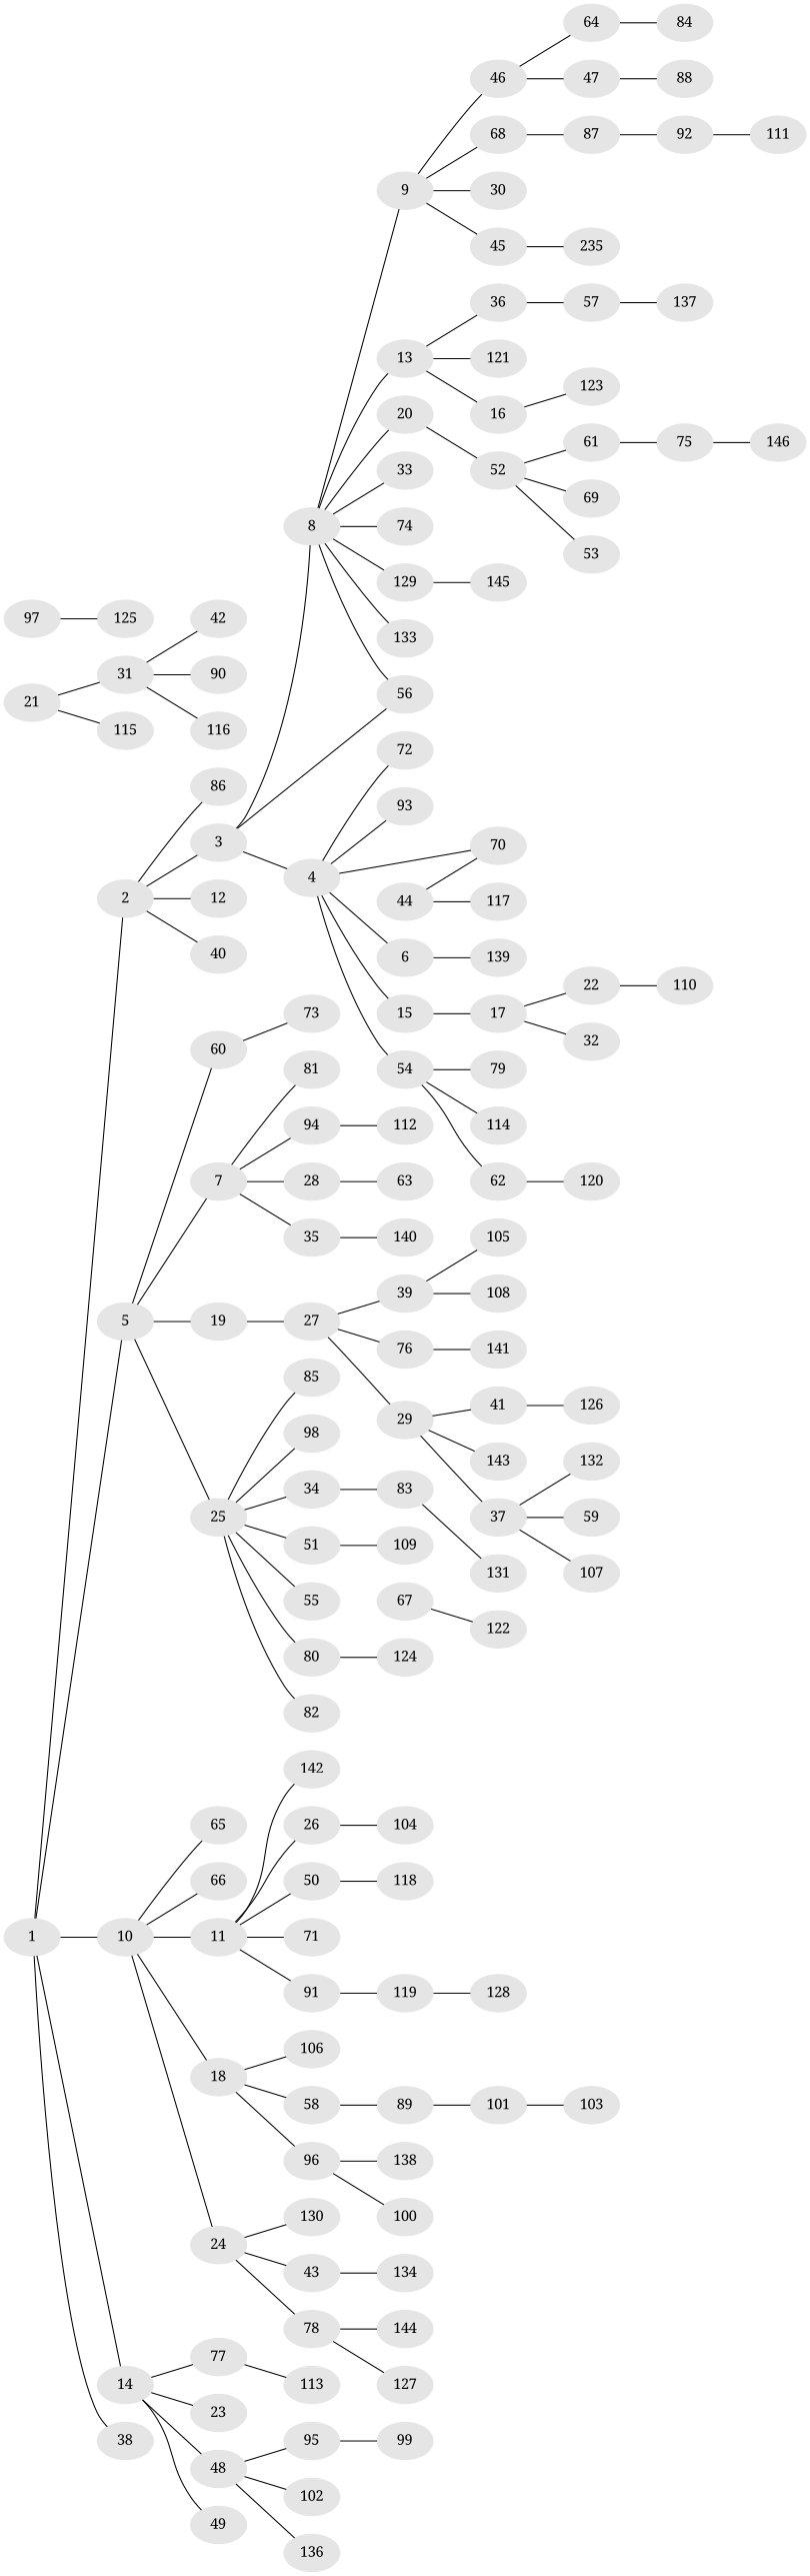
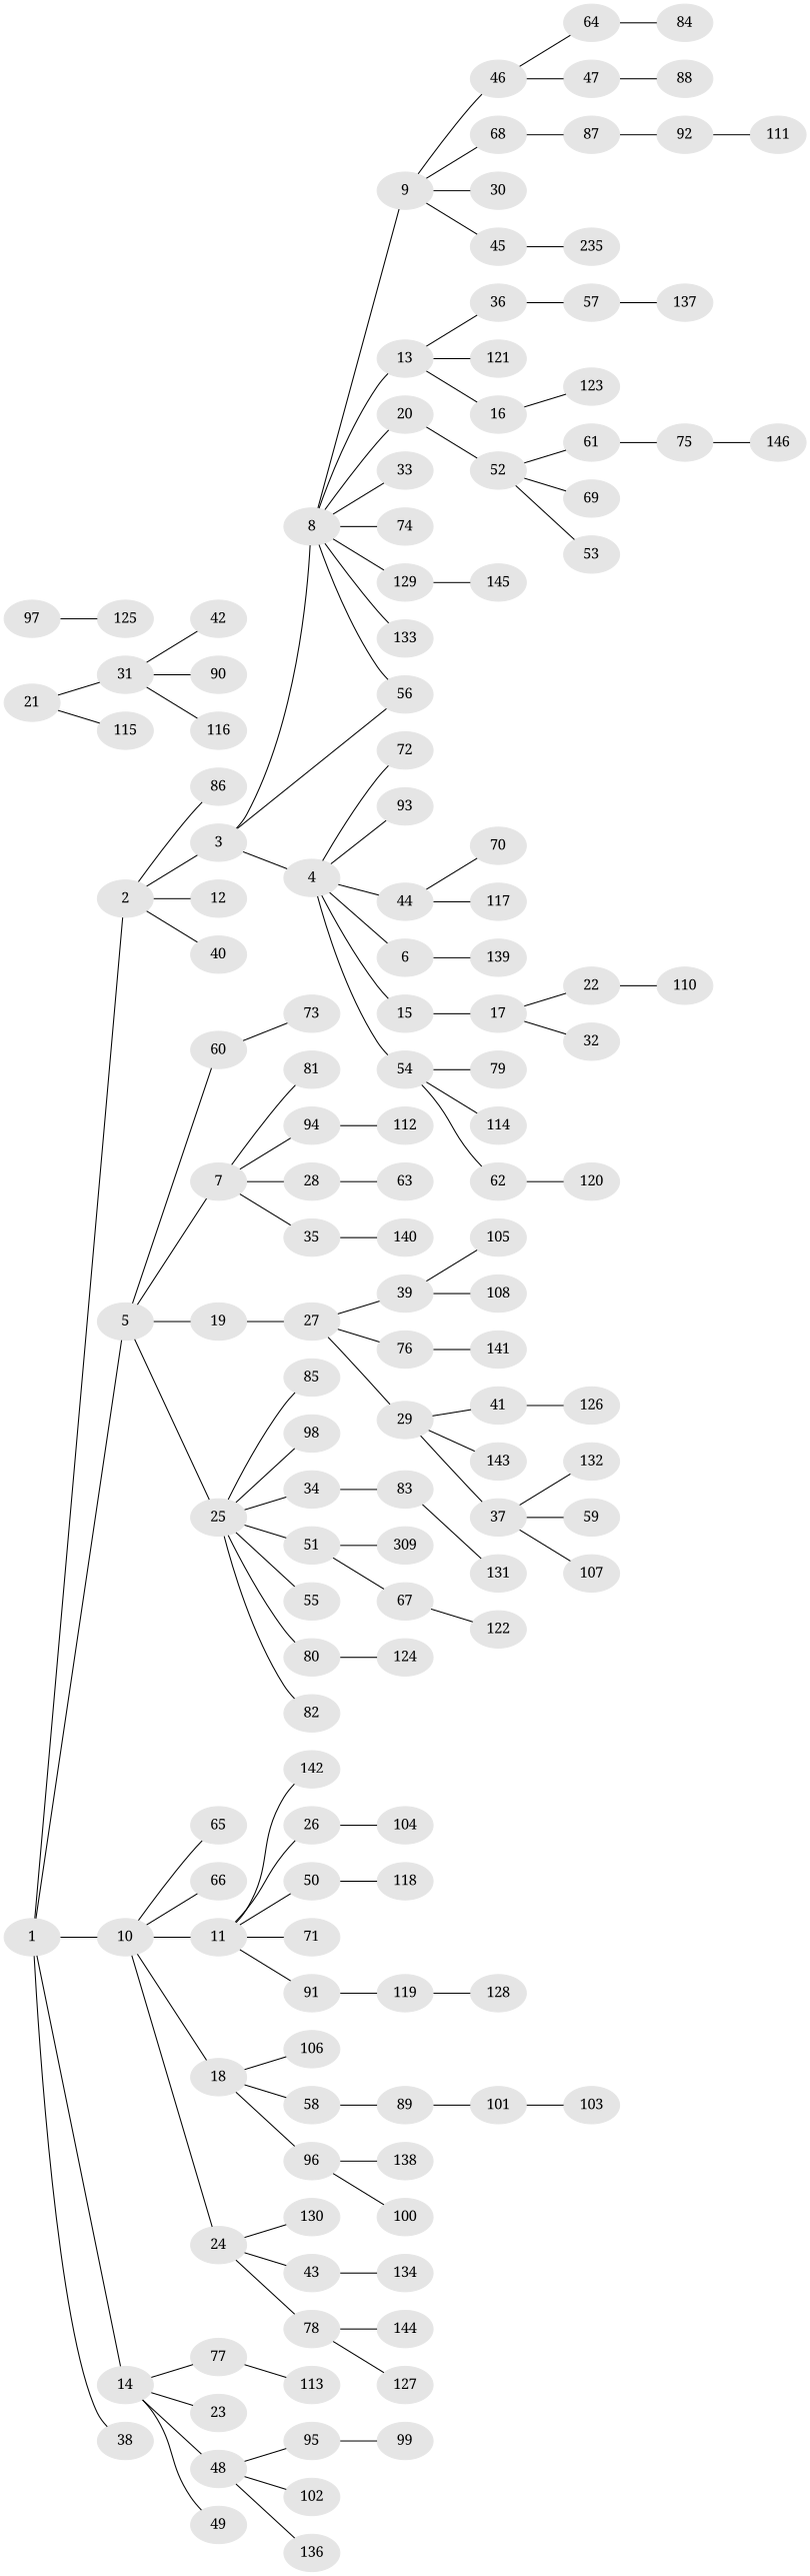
  graph {
    fontname="Noto Serif"
    rankdir=LR
    node [color=gray90 fontname="Noto Serif" style=filled]
    edge [fontname="Noto Serif"]
    1
    2
    5
    10
    14
    38
    3
    12
    40
    86
    7
    19
    25
    60
    11
    18
    24
    65
    66
    23
    48
    49
    77
    4
    8
    56
    6
    15
    44
    54
    72
    93
    9
    13
    20
    33
    74
    129
    133
    139
    17
    70
    117
    62
    79
    114
    28
    35
    81
    94
    27
    34
    51
    55
    80
    82
    85
    98
    73
    63
    140
    112
    30
    45
    46
    68
    16
    36
    121
    52
    21
    31
    115
    145
    n75 [label=235]
    47
    64
    87
    26
    50
    71
    91
    142
    58
    96
    106
    43
    78
    130
    104
    118
    119
    97
    125
    123
    57
    95
    102
    136
    113
    22
    32
    110
    89
    100
    138
    29
    39
    76
    53
    61
    69
    42
    90
    116
    134
    127
    144
    83
    67
-   109
+   109 [label=309]
    124
    37
    41
    143
    105
    108
    141
    59
    107
    132
    126
    131
    137
    88
    84
    99
    122
    75
    120
    101
    146
    92
    111
    103
    128
    1 -- 2
    1 -- 5
    1 -- 10
    1 -- 14
    1 -- 38
    2 -- 3
    2 -- 12
    2 -- 40
    2 -- 86
    5 -- 7
    5 -- 19
    5 -- 25
    5 -- 60
    10 -- 11
    10 -- 18
    10 -- 24
    10 -- 65
    10 -- 66
    14 -- 23
    14 -- 48
    14 -- 49
    14 -- 77
    3 -- 4
    3 -- 8
    3 -- 56
    7 -- 28
    7 -- 35
    7 -- 81
    7 -- 94
    19 -- 27
    25 -- 34
    25 -- 51
    25 -- 55
    25 -- 80
    25 -- 82
    25 -- 85
    25 -- 98
    60 -- 73
    11 -- 26
    11 -- 50
    11 -- 71
    11 -- 91
    11 -- 142
    18 -- 58
    18 -- 96
    18 -- 106
    24 -- 43
    24 -- 78
    24 -- 130
    48 -- 95
    48 -- 102
    48 -- 136
    77 -- 113
    4 -- 6
    4 -- 15
-   4 -- 70
+   4 -- 44
    4 -- 54
    4 -- 72
    4 -- 93
    8 -- 56
    8 -- 9
    8 -- 13
    8 -- 20
    8 -- 33
    8 -- 74
    8 -- 129
    8 -- 133
    6 -- 139
    15 -- 17
    44 -- 70
    44 -- 117
    54 -- 62
    54 -- 79
    54 -- 114
    9 -- 30
    9 -- 45
    9 -- 46
    9 -- 68
    13 -- 16
    13 -- 36
    13 -- 121
    20 -- 52
    129 -- 145
    17 -- 22
    17 -- 32
    62 -- 120
    28 -- 63
    35 -- 140
    94 -- 112
    27 -- 29
    27 -- 39
    27 -- 76
    34 -- 83
+   51 -- 67
    51 -- 109
    80 -- 124
    45 -- n75
    46 -- 47
    46 -- 64
    68 -- 87
    16 -- 123
    36 -- 57
    52 -- 53
    52 -- 61
    52 -- 69
    21 -- 31
    21 -- 115
    31 -- 42
    31 -- 90
    31 -- 116
    47 -- 88
    64 -- 84
    87 -- 92
    26 -- 104
    50 -- 118
    91 -- 119
    58 -- 89
    96 -- 100
    96 -- 138
    43 -- 134
    78 -- 127
    78 -- 144
    119 -- 128
    97 -- 125
    57 -- 137
    95 -- 99
    22 -- 110
    89 -- 101
    29 -- 37
    29 -- 41
    29 -- 143
    39 -- 105
    39 -- 108
    76 -- 141
    61 -- 75
    83 -- 131
    67 -- 122
    37 -- 59
    37 -- 107
    37 -- 132
    41 -- 126
    75 -- 146
    101 -- 103
    92 -- 111
  }
